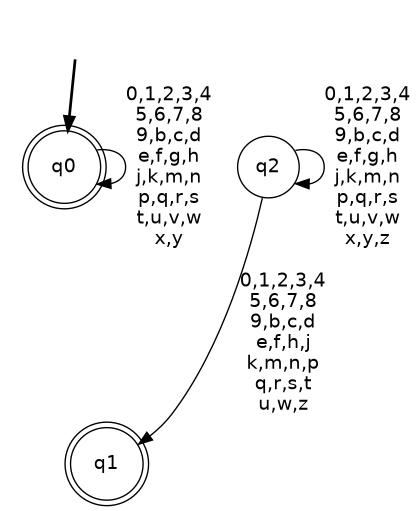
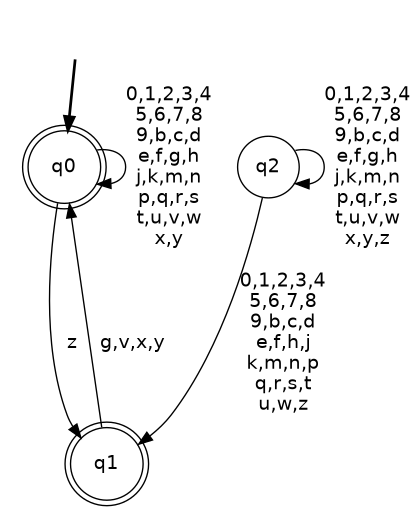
  digraph {
    fontname="DejaVu Sans"
    rankdir=TB
    node [fontname="DejaVu Sans" shape=doublecircle style="rounded,filled" color=black fillcolor=white]
    edge [fontname="DejaVu Sans"]
    __start0 [height=0 shape=none style=invis width=0 color="" fillcolor=""]
    n2 [label=q0]
    n3 [label=q1]
    n4 [label=q2 shape=circle style=filled]
    subgraph cluster_1 {
      nodesep=0.15
      ranksep=0.15
      style=invis
      __start0
      n2
    }
    __start0 -> n2 [penwidth=2]
    n2 -> n2 [label="0,1,2,3,4\n5,6,7,8\n9,b,c,d\ne,f,g,h\nj,k,m,n\np,q,r,s\nt,u,v,w\nx,y"]
+   n2 -> n3 [label=z]
+   n3 -> n2 [label="g,v,x,y"]
    n4 -> n3 [label="0,1,2,3,4\n5,6,7,8\n9,b,c,d\ne,f,h,j\nk,m,n,p\nq,r,s,t\nu,w,z"]
    n4 -> n4 [label="0,1,2,3,4\n5,6,7,8\n9,b,c,d\ne,f,g,h\nj,k,m,n\np,q,r,s\nt,u,v,w\nx,y,z"]
  }
